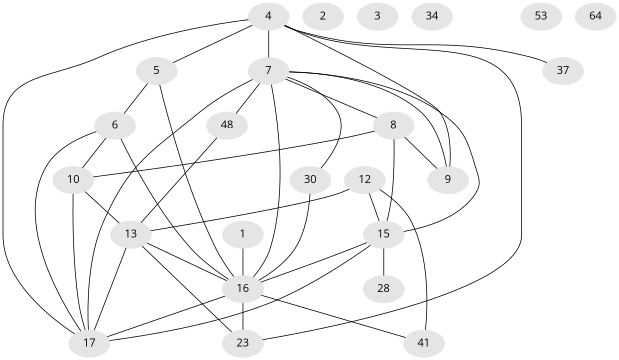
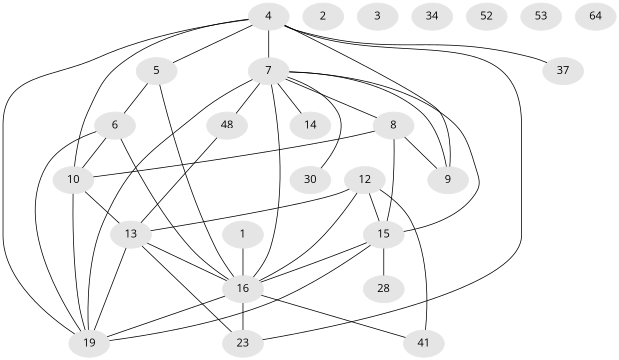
  graph {
    fontname="Open Sans"
    node [color=gray90 fontname="Open Sans" style=filled]
    edge [fontname="Open Sans"]
    1 [super="+55+51"]
    16 [super="+22+19"]
-   17 [super="+39"]
+   17 [super="+39" label=19]
    23
    41 [super="+50"]
    2
    3
    4 [super="+43+11+29"]
    5 [super="+54"]
    7 [super="+67+25+38+26"]
    9
    10 [super="+62+33"]
    37
    6 [super="+18+35"]
    8 [super="+58+60"]
+   14
    15 [super="+21+24"]
    n18 [label=30]
    48
    13 [super="+61+32"]
    28
    12 [super="+56+27+30"]
    34
+   52
    53
    64
    1 -- 16
    16 -- 17
    16 -- 23
    16 -- 41
    4 -- 17
    4 -- 23
    4 -- 5 [weight=2]
    4 -- 7
    4 -- 9 [weight=2]
+   4 -- 10
    4 -- 37
    5 -- 16 [weight=2]
    5 -- 6
    7 -- 16 [weight=3]
    7 -- 17 [weight=3]
    7 -- 9
    7 -- 8 [weight=2]
+   7 -- 14
    7 -- 15
    7 -- n18
    7 -- 48
    10 -- 17
    10 -- 13
    6 -- 16 [weight=3]
    6 -- 17
    6 -- 10
    8 -- 9
    8 -- 10
    8 -- 15
    15 -- 16
    15 -- 17
    15 -- 28
    48 -- 13
    13 -- 16
    13 -- 17
    13 -- 23
-   n18 -- 16
+   12 -- 16
    12 -- 41
    12 -- 15
    12 -- 13
  }
